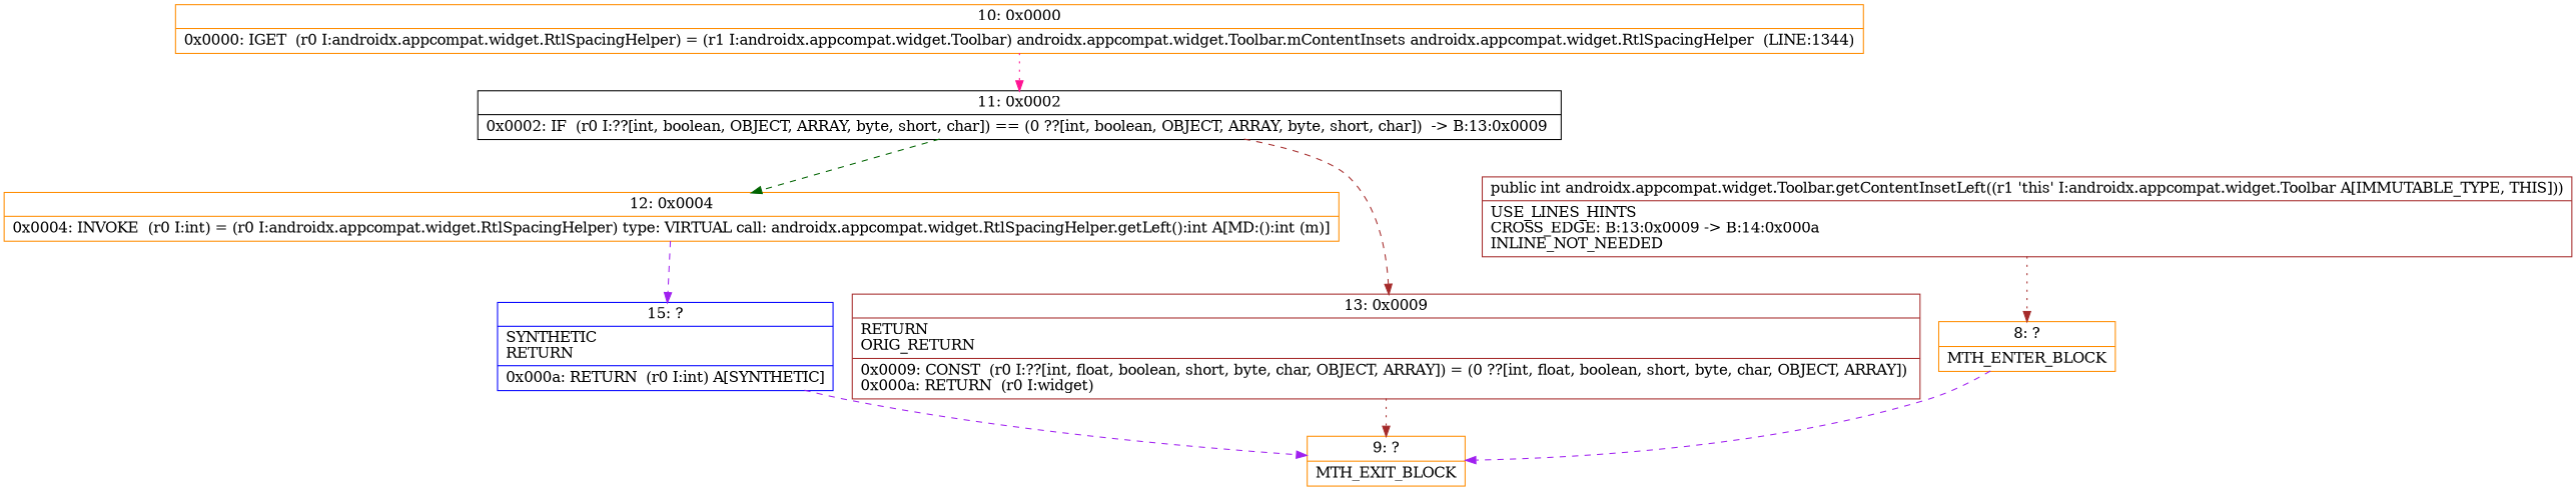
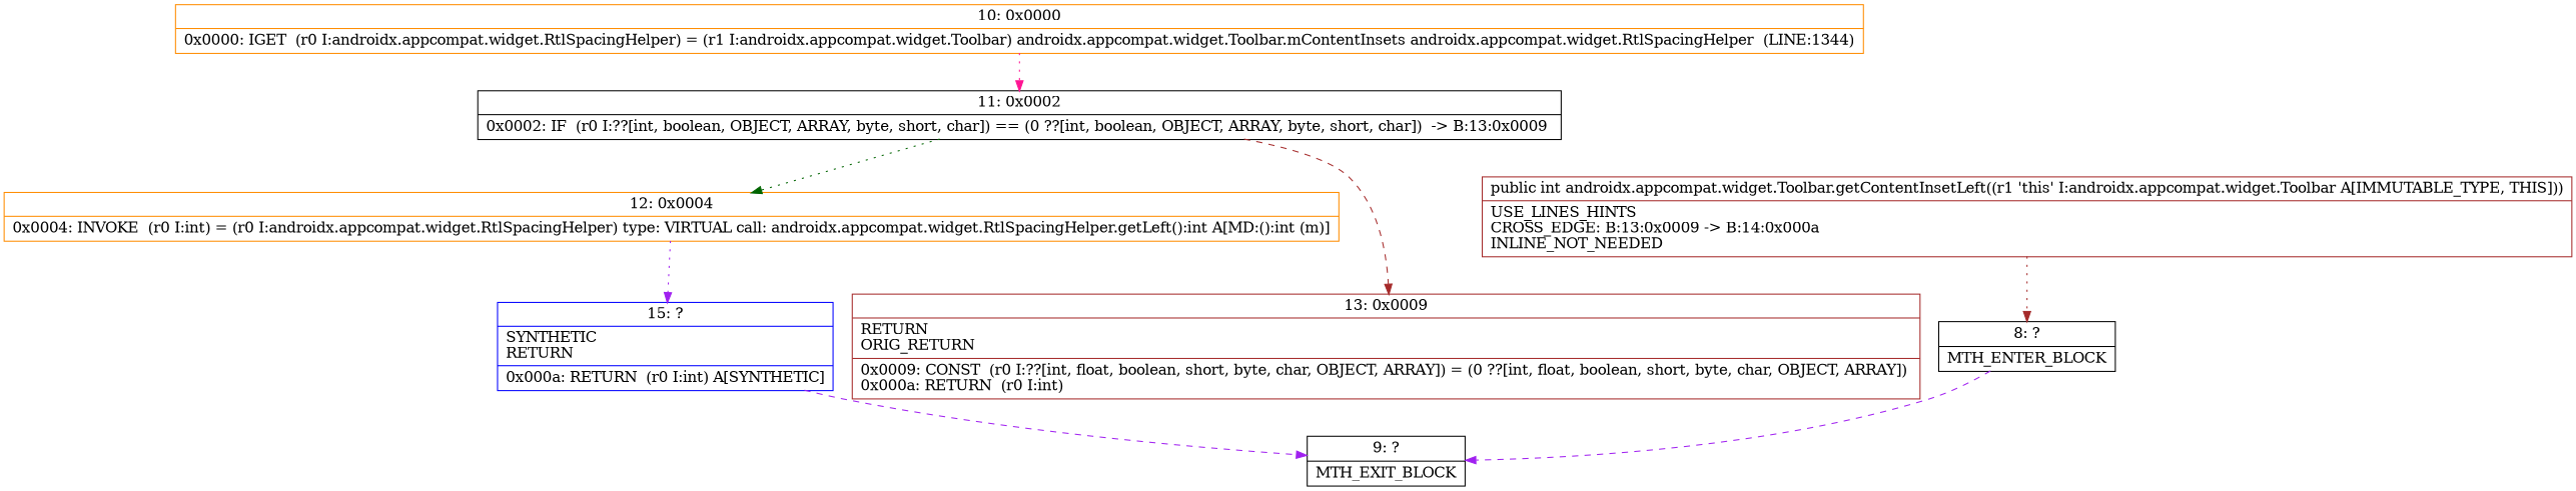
  digraph {
    node [color=darkorange shape=record]
    edge [color=purple style=dotted]
-   n1 [label="{8\:\ ?|MTH_ENTER_BLOCK\l}"]
-   n2 [label="{9\:\ ?|MTH_EXIT_BLOCK\l}"]
+   n1 [color=black label="{8\:\ ?|MTH_ENTER_BLOCK\l}"]
+   n2 [color=black label="{9\:\ ?|MTH_EXIT_BLOCK\l}"]
    n3 [label="{10\:\ 0x0000|0x0000: IGET  (r0 I:androidx.appcompat.widget.RtlSpacingHelper) = (r1 I:androidx.appcompat.widget.Toolbar) androidx.appcompat.widget.Toolbar.mContentInsets androidx.appcompat.widget.RtlSpacingHelper  (LINE:1344)\l}"]
    n4 [color=black label="{11\:\ 0x0002|0x0002: IF  (r0 I:??[int, boolean, OBJECT, ARRAY, byte, short, char]) == (0 ??[int, boolean, OBJECT, ARRAY, byte, short, char])  \-\> B:13:0x0009 \l}"]
    n5 [label="{12\:\ 0x0004|0x0004: INVOKE  (r0 I:int) = (r0 I:androidx.appcompat.widget.RtlSpacingHelper) type: VIRTUAL call: androidx.appcompat.widget.RtlSpacingHelper.getLeft():int A[MD:():int (m)]\l}"]
-   n6 [color=brown label="{13\:\ 0x0009|RETURN\lORIG_RETURN\l|0x0009: CONST  (r0 I:??[int, float, boolean, short, byte, char, OBJECT, ARRAY]) = (0 ??[int, float, boolean, short, byte, char, OBJECT, ARRAY]) \l0x000a: RETURN  (r0 I:widget) \l}"]
+   n6 [color=brown label="{13\:\ 0x0009|RETURN\lORIG_RETURN\l|0x0009: CONST  (r0 I:??[int, float, boolean, short, byte, char, OBJECT, ARRAY]) = (0 ??[int, float, boolean, short, byte, char, OBJECT, ARRAY]) \l0x000a: RETURN  (r0 I:int) \l}"]
    n7 [color=blue label="{15\:\ ?|SYNTHETIC\lRETURN\l|0x000a: RETURN  (r0 I:int) A[SYNTHETIC]\l}"]
    n8 [color=brown label="{public int androidx.appcompat.widget.Toolbar.getContentInsetLeft((r1 'this' I:androidx.appcompat.widget.Toolbar A[IMMUTABLE_TYPE, THIS]))  | USE_LINES_HINTS\lCROSS_EDGE: B:13:0x0009 \-\> B:14:0x000a\lINLINE_NOT_NEEDED\l}"]
    n1 -> n2 [style=dashed]
    n3 -> n4 [color=deeppink]
-   n4 -> n5 [color=darkgreen style=dashed]
+   n4 -> n5 [color=darkgreen]
    n4 -> n6 [color=brown style=dashed]
-   n5 -> n7 [style=dashed]
-   n6 -> n2 [color=brown]
+   n5 -> n7
    n7 -> n2 [style=dashed]
    n8 -> n1 [color=brown]
  }
